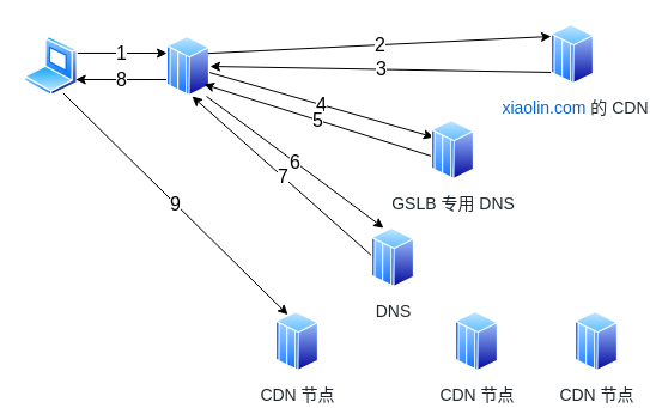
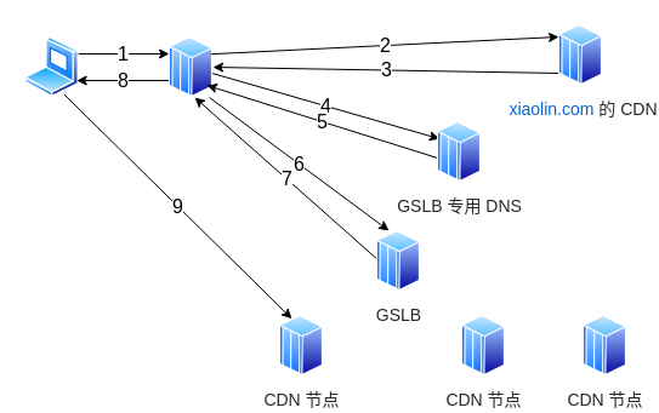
  <mxCell id="0" />
  <mxCell id="1" parent="0" />
  <mxCell id="2" value="1" style="edgeStyle=none;rounded=0;orthogonalLoop=1;jettySize=auto;html=1;fontSize=16;exitX=1;exitY=0.25;exitDx=0;exitDy=0;" edge="1" parent="1" source="3"><mxGeometry relative="1" as="geometry"><mxPoint x="139" y="44" as="targetPoint" /></mxGeometry></mxCell>
  <mxCell id="3" value="" style="aspect=fixed;perimeter=ellipsePerimeter;html=1;align=center;shadow=0;dashed=0;spacingTop=3;image;image=img/lib/active_directory/laptop_client.svg;fontSize=16;" vertex="1" parent="1"><mxGeometry x="20" y="30" width="45" height="50" as="geometry" /></mxCell>
  <mxCell id="4" value="4" style="edgeStyle=none;rounded=0;orthogonalLoop=1;jettySize=auto;html=1;entryX=0;entryY=0.25;entryDx=0;entryDy=0;fontSize=16;" edge="1" parent="1" source="8" target="13"><mxGeometry relative="1" as="geometry" /></mxCell>
  <mxCell id="5" value="6" style="edgeStyle=none;rounded=0;orthogonalLoop=1;jettySize=auto;html=1;fontSize=16;" edge="1" parent="1"><mxGeometry relative="1" as="geometry"><mxPoint x="172" y="80" as="sourcePoint" /><mxPoint x="320" y="190" as="targetPoint" /></mxGeometry></mxCell>
  <mxCell id="6" value="9" style="edgeStyle=none;rounded=0;orthogonalLoop=1;jettySize=auto;html=1;entryX=0.25;entryY=0;entryDx=0;entryDy=0;fontSize=16;exitX=0.75;exitY=1;exitDx=0;exitDy=0;" edge="1" parent="1" source="3" target="16"><mxGeometry relative="1" as="geometry" /></mxCell>
  <mxCell id="7" value="8" style="edgeStyle=none;rounded=0;orthogonalLoop=1;jettySize=auto;html=1;entryX=1;entryY=0.75;entryDx=0;entryDy=0;fontSize=16;" edge="1" parent="1" target="3"><mxGeometry relative="1" as="geometry"><mxPoint x="139" y="66" as="sourcePoint" /></mxGeometry></mxCell>
  <mxCell id="8" value="" style="aspect=fixed;perimeter=ellipsePerimeter;html=1;align=center;shadow=0;dashed=0;spacingTop=3;image;image=img/lib/active_directory/mainframe_host.svg;fontSize=16;" vertex="1" parent="1"><mxGeometry x="139" y="30" width="36" height="50" as="geometry" /></mxCell>
  <mxCell id="9" value="3" style="edgeStyle=none;rounded=0;orthogonalLoop=1;jettySize=auto;html=1;entryX=1;entryY=0.5;entryDx=0;entryDy=0;fontSize=16;" edge="1" parent="1" target="8"><mxGeometry relative="1" as="geometry"><mxPoint x="462" y="60" as="sourcePoint" /></mxGeometry></mxCell>
  <mxCell id="10" value="&lt;span style=&quot;color: rgb(36 , 41 , 46) ; font-family: , &amp;#34;blinkmacsystemfont&amp;#34; , , &amp;#34;pingfang sc&amp;#34; , &amp;#34;helvetica&amp;#34; , &amp;#34;arial&amp;#34; , &amp;#34;hiragino sans gb&amp;#34; , &amp;#34;microsoft yahei&amp;#34; , &amp;#34;simsun&amp;#34; , , &amp;#34;heiti&amp;#34; , , sans-serif ; font-size: 14px ; text-align: left&quot;&gt;&amp;nbsp;&lt;/span&gt;&lt;a href=&quot;http://xiaolin.com/&quot; target=&quot;_blank&quot; style=&quot;box-sizing: border-box ; color: rgb(3 , 102 , 214) ; text-decoration: none ; font-family: , &amp;#34;blinkmacsystemfont&amp;#34; , , &amp;#34;pingfang sc&amp;#34; , &amp;#34;helvetica&amp;#34; , &amp;#34;arial&amp;#34; , &amp;#34;hiragino sans gb&amp;#34; , &amp;#34;microsoft yahei&amp;#34; , &amp;#34;simsun&amp;#34; , , &amp;#34;heiti&amp;#34; , , sans-serif ; font-size: 14px ; text-align: left&quot;&gt;xiaolin.com&lt;/a&gt;&lt;span style=&quot;color: rgb(36 , 41 , 46) ; font-family: , &amp;#34;blinkmacsystemfont&amp;#34; , , &amp;#34;pingfang sc&amp;#34; , &amp;#34;helvetica&amp;#34; , &amp;#34;arial&amp;#34; , &amp;#34;hiragino sans gb&amp;#34; , &amp;#34;microsoft yahei&amp;#34; , &amp;#34;simsun&amp;#34; , , &amp;#34;heiti&amp;#34; , , sans-serif ; font-size: 14px ; text-align: left&quot;&gt;&amp;nbsp;的 CDN&lt;/span&gt;" style="aspect=fixed;perimeter=ellipsePerimeter;html=1;align=center;shadow=0;dashed=0;spacingTop=3;image;image=img/lib/active_directory/mainframe_host.svg;fontSize=16;" vertex="1" parent="1"><mxGeometry x="460.004" y="20" width="36" height="50" as="geometry" /></mxCell>
  <mxCell id="11" value="2" style="edgeStyle=none;rounded=0;orthogonalLoop=1;jettySize=auto;html=1;fontSize=16;exitX=1;exitY=0.25;exitDx=0;exitDy=0;" edge="1" parent="1" source="8"><mxGeometry x="159" y="257.22" as="geometry"><mxPoint x="460" y="30" as="targetPoint" /></mxGeometry></mxCell>
  <mxCell id="12" value="5" style="edgeStyle=none;rounded=0;orthogonalLoop=1;jettySize=auto;html=1;fontSize=16;" edge="1" parent="1"><mxGeometry relative="1" as="geometry"><mxPoint x="360" y="130" as="sourcePoint" /><mxPoint x="170" y="70" as="targetPoint" /></mxGeometry></mxCell>
  <mxCell id="13" value="&lt;div style=&quot;text-align: left&quot;&gt;&lt;font color=&quot;#24292e&quot;&gt;&lt;span style=&quot;font-size: 14px&quot;&gt;GSLB 专用 DNS&lt;/span&gt;&lt;/font&gt;&lt;/div&gt;" style="aspect=fixed;perimeter=ellipsePerimeter;html=1;align=center;shadow=0;dashed=0;spacingTop=3;image;image=img/lib/active_directory/mainframe_host.svg;fontSize=16;" vertex="1" parent="1"><mxGeometry x="360.004" y="100" width="36" height="50" as="geometry" /></mxCell>
  <mxCell id="14" value="7" style="edgeStyle=none;rounded=0;orthogonalLoop=1;jettySize=auto;html=1;fontSize=16;" edge="1" parent="1"><mxGeometry relative="1" as="geometry"><mxPoint x="312" y="215" as="sourcePoint" /><mxPoint x="160" y="80" as="targetPoint" /></mxGeometry></mxCell>
- <mxCell id="15" value="&lt;div style=&quot;text-align: left&quot;&gt;&lt;font color=&quot;#24292e&quot;&gt;&lt;span style=&quot;font-size: 14px&quot;&gt;DNS&lt;/span&gt;&lt;/font&gt;&lt;/div&gt;" style="aspect=fixed;perimeter=ellipsePerimeter;html=1;align=center;shadow=0;dashed=0;spacingTop=3;image;image=img/lib/active_directory/mainframe_host.svg;fontSize=16;" vertex="1" parent="1"><mxGeometry x="310.004" y="190" width="36" height="50" as="geometry" /></mxCell>
+ <mxCell id="15" value="&lt;div style=&quot;text-align: left&quot;&gt;&lt;font color=&quot;#24292e&quot;&gt;&lt;span style=&quot;font-size: 14px&quot;&gt;GSLB&lt;/span&gt;&lt;/font&gt;&lt;/div&gt;" style="aspect=fixed;perimeter=ellipsePerimeter;html=1;align=center;shadow=0;dashed=0;spacingTop=3;image;image=img/lib/active_directory/mainframe_host.svg;fontSize=16;" vertex="1" parent="1"><mxGeometry x="310.004" y="190" width="36" height="50" as="geometry" /></mxCell>
  <mxCell id="16" value="&lt;div style=&quot;text-align: left&quot;&gt;&lt;font color=&quot;#24292e&quot;&gt;&lt;span style=&quot;font-size: 14px&quot;&gt;CDN 节点&lt;/span&gt;&lt;/font&gt;&lt;/div&gt;" style="aspect=fixed;perimeter=ellipsePerimeter;html=1;align=center;shadow=0;dashed=0;spacingTop=3;image;image=img/lib/active_directory/mainframe_host.svg;fontSize=16;" vertex="1" parent="1"><mxGeometry x="230.004" y="260" width="36" height="50" as="geometry" /></mxCell>
  <mxCell id="17" value="&lt;div style=&quot;text-align: left&quot;&gt;&lt;font color=&quot;#24292e&quot;&gt;&lt;span style=&quot;font-size: 14px&quot;&gt;CDN 节点&lt;/span&gt;&lt;/font&gt;&lt;/div&gt;" style="aspect=fixed;perimeter=ellipsePerimeter;html=1;align=center;shadow=0;dashed=0;spacingTop=3;image;image=img/lib/active_directory/mainframe_host.svg;fontSize=16;" vertex="1" parent="1"><mxGeometry x="380.004" y="260" width="36" height="50" as="geometry" /></mxCell>
  <mxCell id="18" value="&lt;div style=&quot;text-align: left&quot;&gt;&lt;font color=&quot;#24292e&quot;&gt;&lt;span style=&quot;font-size: 14px&quot;&gt;CDN 节点&lt;/span&gt;&lt;/font&gt;&lt;/div&gt;" style="aspect=fixed;perimeter=ellipsePerimeter;html=1;align=center;shadow=0;dashed=0;spacingTop=3;image;image=img/lib/active_directory/mainframe_host.svg;fontSize=16;" vertex="1" parent="1"><mxGeometry x="480.004" y="260" width="36" height="50" as="geometry" /></mxCell>
